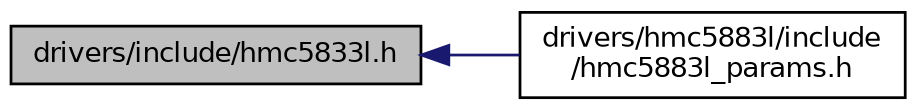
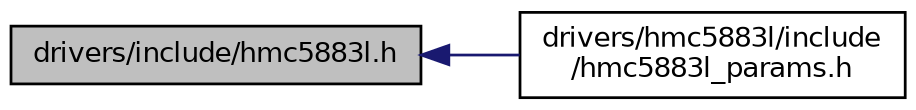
  digraph {
    rankdir=LR
    node [color=black fontname=Helvetica fontsize=10 shape=record style=filled]
-   n1 [fillcolor=grey75 fontcolor=black height=0.2 label="drivers/include/hmc5833l.h" width=0.4]
+   n1 [fillcolor=grey75 fontcolor=black height=0.2 label="drivers/include/hmc5883l.h" width=0.4]
    n2 [fillcolor=white height=0.2 label="drivers/hmc5883l/include\l/hmc5883l_params.h" width=0.4]
    n1 -> n2 [color=midnightblue dir=back fontname=Helvetica fontsize=10 labelfontname=Helvetica labelfontsize=10 style=solid]
  }
